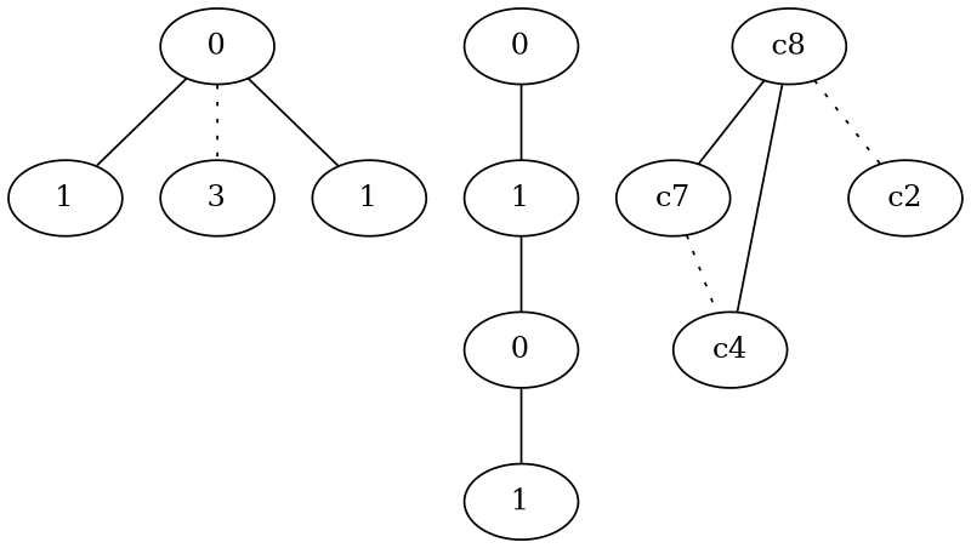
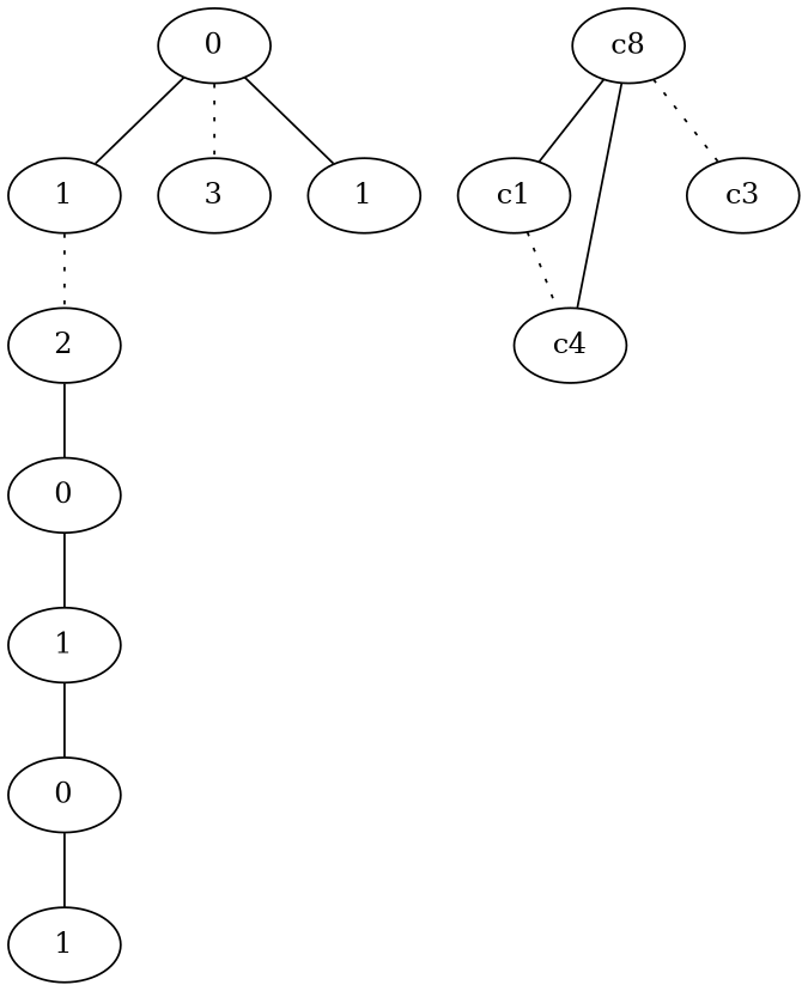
  graph {
    n1 [label=0]
    n2 [label=1]
    n3 [label=3]
    n4 [label=1]
+   n5 [label=2]
    n6 [label=0]
    n7 [label=1]
    n8 [label=0]
    n9 [label=1]
    n10 [label=c8]
-   c1 [label=c7]
+   c1
    n12 [label=c4]
-   c3 [label=c2]
+   c3
    n1 -- n2
    n1 -- n3 [style=dotted]
    n1 -- n4
+   n2 -- n5 [style=dotted]
+   n5 -- n6
    n6 -- n7
    n7 -- n8
    n8 -- n9
    n10 -- c1
    n10 -- n12
    n10 -- c3 [style=dotted]
    c1 -- n12 [style=dotted]
  }
